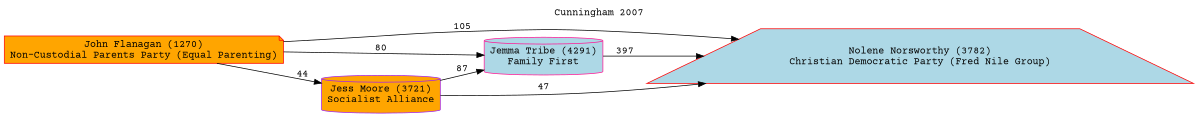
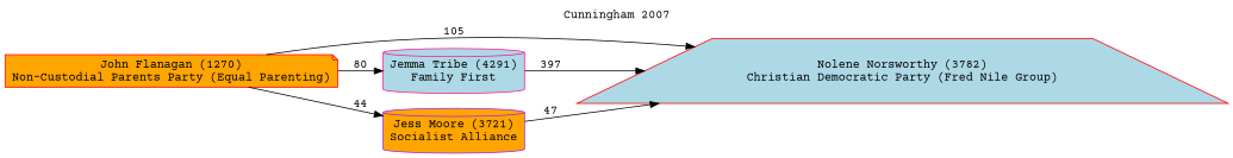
  digraph {
    label="Cunningham 2007"
    labelloc=t
    mclimit=2
    rankdir=LR
    fontname="Courier Prime"
    node [shape=cylinder style=filled fillcolor=lightblue color=red fontname="Courier Prime"]
    edge [fontname="Courier Prime"]
    n1 [label="Nolene Norsworthy (3782)\nChristian Democratic Party (Fred Nile Group)" shape=trapezium]
    n2 [label="Jemma Tribe (4291)\nFamily First" color=deeppink]
    n3 [label="Jess Moore (3721)\nSocialist Alliance" fillcolor=orange color=purple]
    n4 [label="John Flanagan (1270)\nNon-Custodial Parents Party (Equal Parenting)" shape=note fillcolor=orange]
    n2 -> n1 [label=397]
    n3 -> n1 [label=47]
-   n3 -> n2 [label=87]
    n4 -> n1 [label=105]
    n4 -> n2 [label=80]
    n4 -> n3 [label=44]
  }
